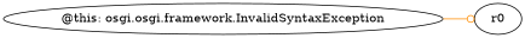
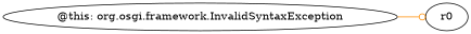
  digraph {
    rankdir=LR
-   n1 [label="@this: osgi.osgi.framework.InvalidSyntaxException"]
+   n1 [label="@this: org.osgi.framework.InvalidSyntaxException"]
    n2 [label=r0]
    n1 -> n2 [color=darkorange arrowhead=odot]
  }
